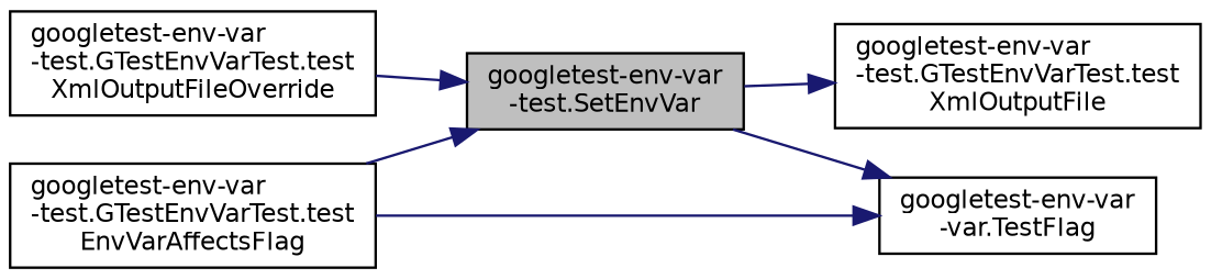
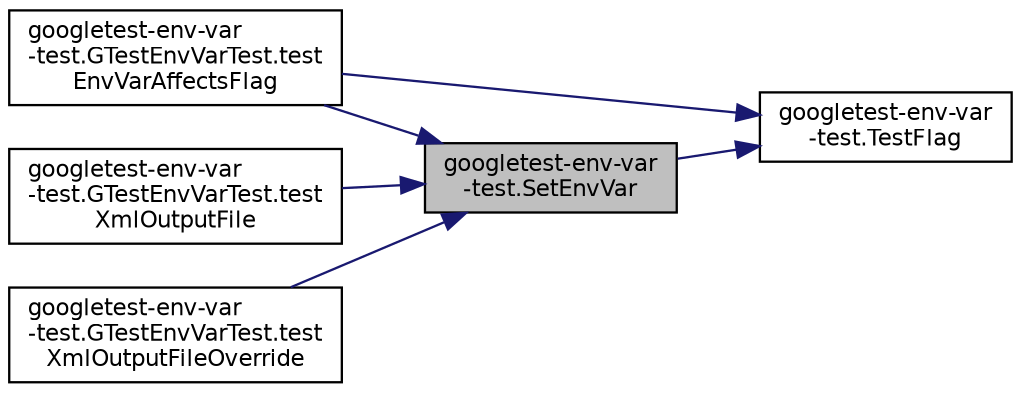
  digraph {
    rankdir=RL
    node [color=black fontname=Helvetica fontsize=10 shape=record]
    edge [color=midnightblue dir=back fontname=Helvetica fontsize=10 labelfontname=Helvetica labelfontsize=10 style=solid]
    n1 [fillcolor=grey75 fontcolor=black height=0.2 label="googletest-env-var\l-test.SetEnvVar" style=filled width=0.4]
    n2 [height=0.2 label="googletest-env-var\l-test.GTestEnvVarTest.test\lEnvVarAffectsFlag" width=0.4]
    n3 [height=0.2 label="googletest-env-var\l-test.GTestEnvVarTest.test\lXmlOutputFile" width=0.4]
    n4 [height=0.2 label="googletest-env-var\l-test.GTestEnvVarTest.test\lXmlOutputFileOverride" width=0.4]
-   n5 [height=0.2 label="googletest-env-var\l-var.TestFlag" width=0.4]
+   n5 [height=0.2 label="googletest-env-var\l-test.TestFlag" width=0.4]
    n1 -> n2
-   n3 -> n1
+   n1 -> n3
    n1 -> n4
    n5 -> n1
    n5 -> n2
  }
